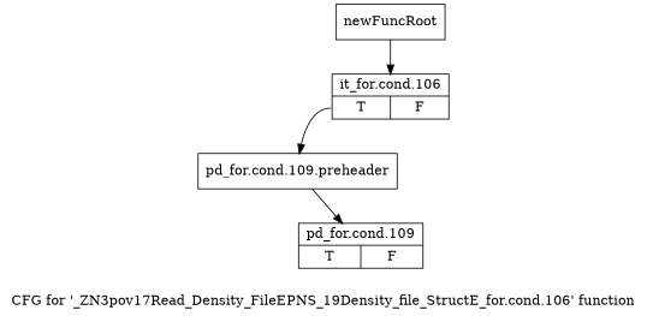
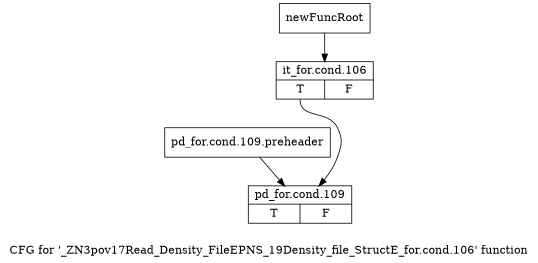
  digraph {
    label="CFG for '_ZN3pov17Read_Density_FileEPNS_19Density_file_StructE_for.cond.106' function"
    node [shape=record]
    n1 [label="{newFuncRoot}"]
    n2 [label="{it_for.cond.106|{<s0>T|<s1>F}}"]
    n3 [label="{pd_for.cond.109.preheader}"]
    n4 [label="{pd_for.cond.109|{<s0>T|<s1>F}}"]
    n1 -> n2
-   n2 -> n3 [tailport=s0]
+   n2 -> n4 [tailport=s0]
    n3 -> n4
  }
